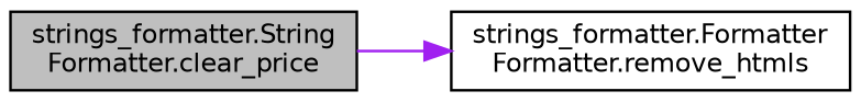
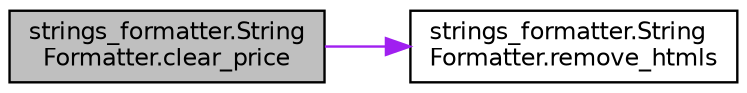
  digraph {
    rankdir=LR
    node [color=black fontname=Helvetica fontsize=10 shape=record style=filled]
    n1 [fillcolor=grey75 fontcolor=black height=0.2 label="strings_formatter.String\lFormatter.clear_price" width=0.4]
-   n2 [fillcolor=white height=0.2 label="strings_formatter.Formatter\lFormatter.remove_htmls" width=0.4]
+   n2 [fillcolor=white height=0.2 label="strings_formatter.String\lFormatter.remove_htmls" width=0.4]
    n1 -> n2 [color=purple fontname=Helvetica fontsize=10 labelfontname=Helvetica labelfontsize=10 style=solid arrowhead=normal]
  }
